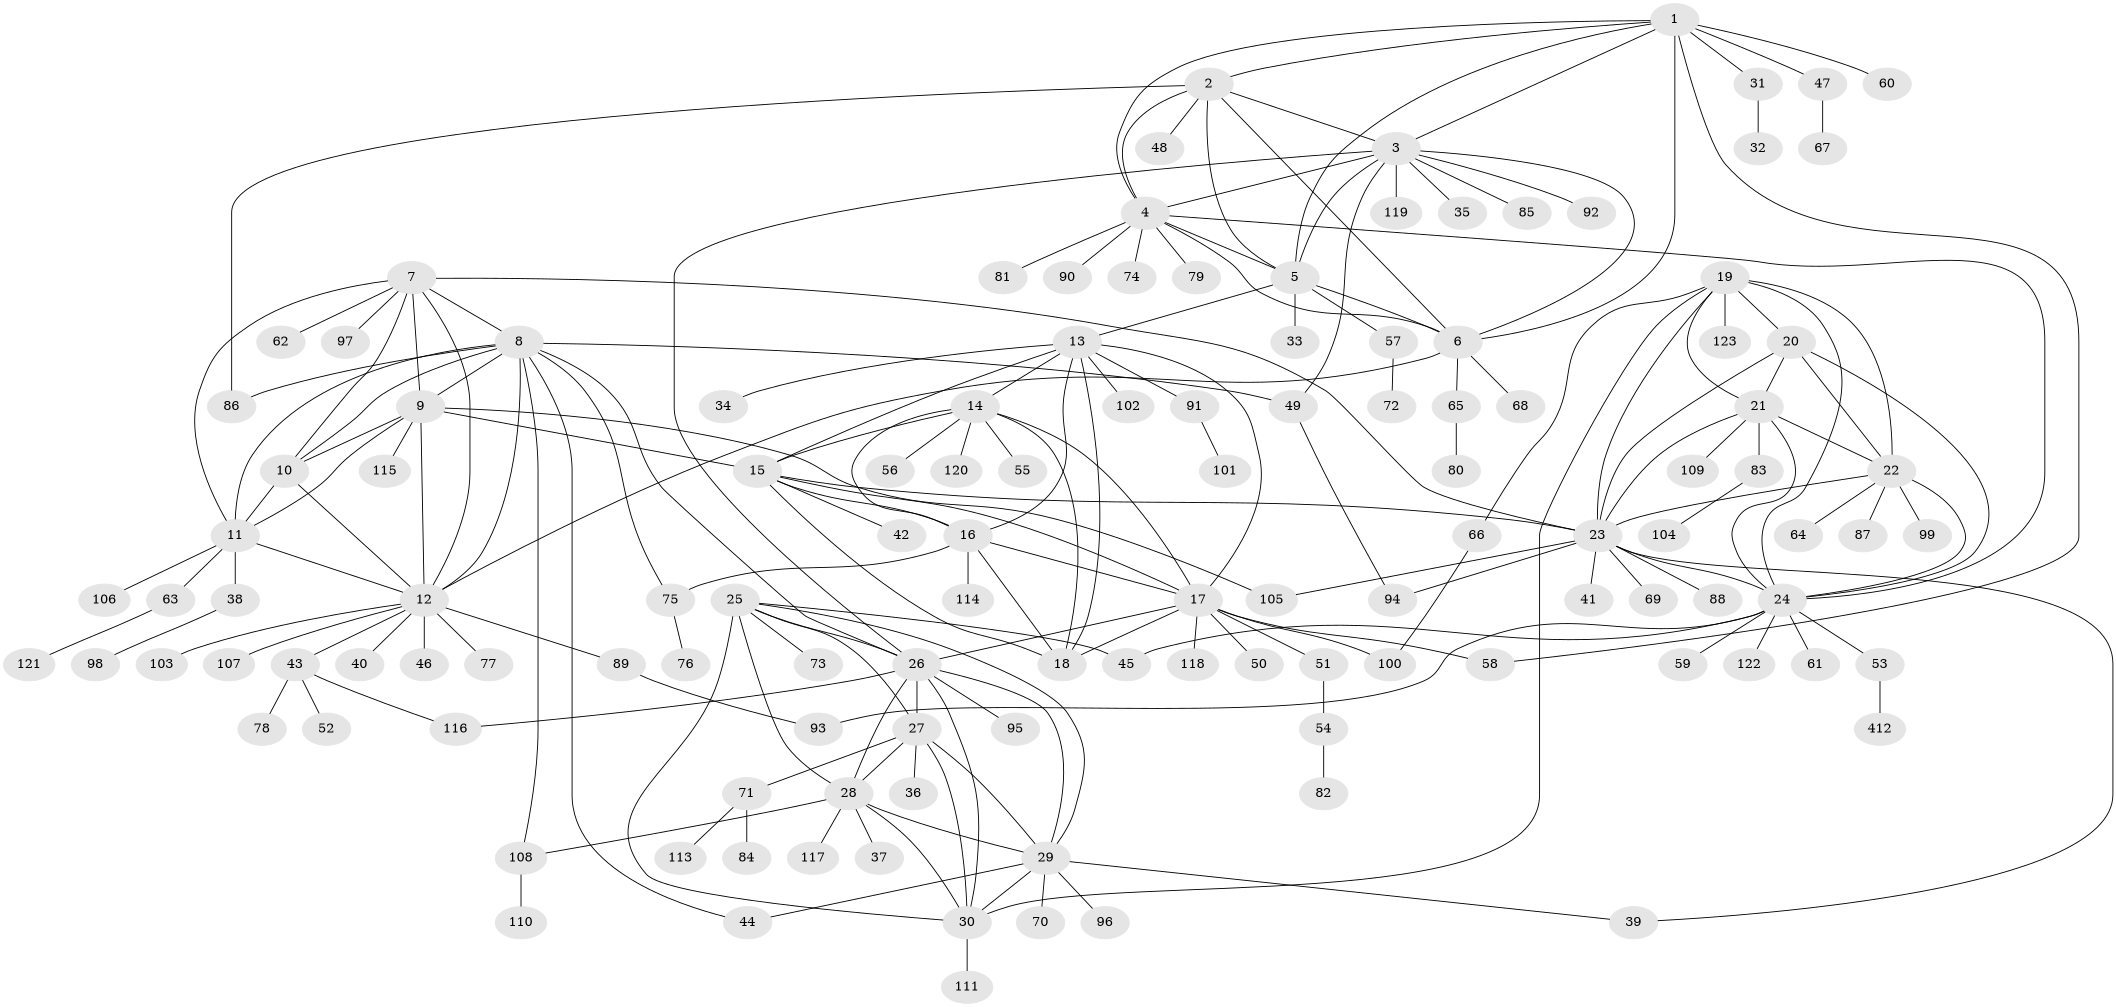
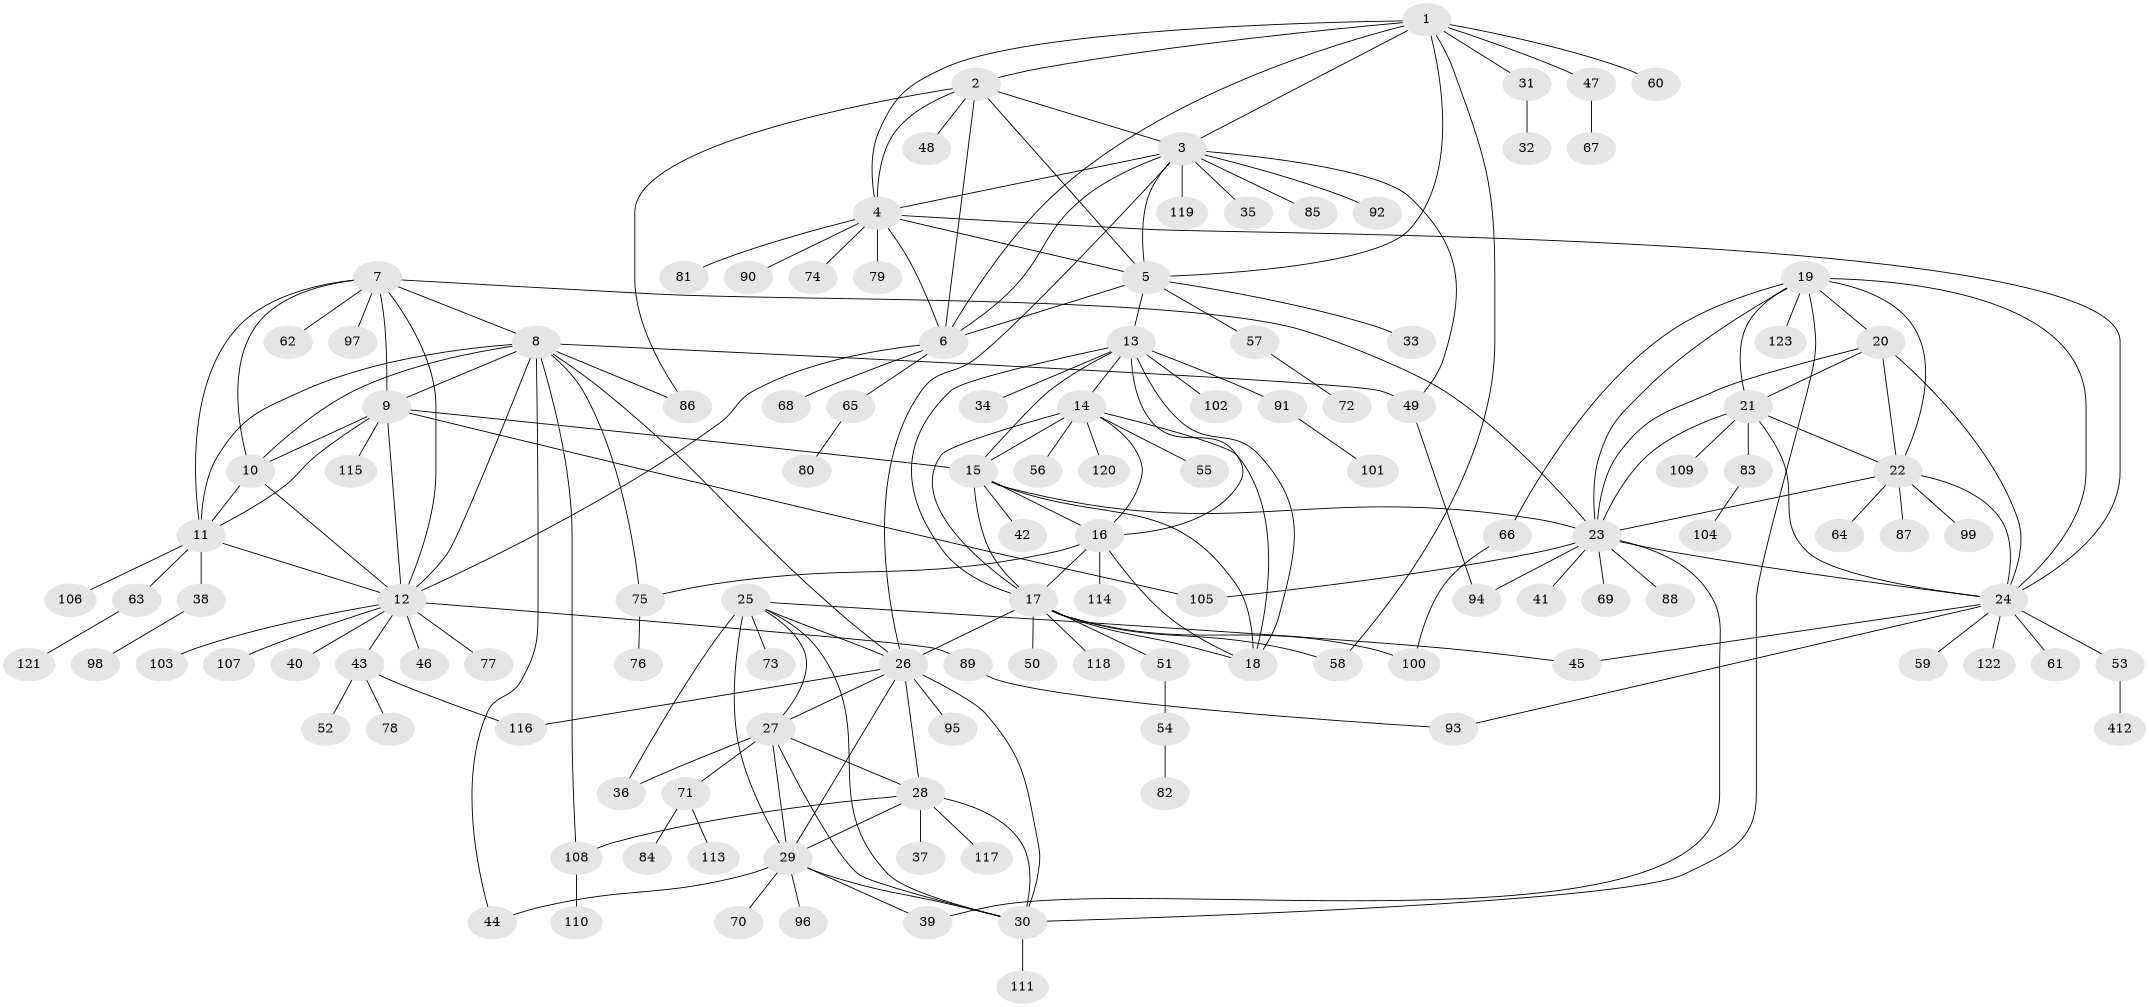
  graph {
    node [color=gray90 style=filled]
    1
    2
    3
    4
    5
    6
    31
    47
    58
    60
    48
    86
    26
    35
    49
    85
    92
    119
    24
    74
    79
    81
    90
    13
    33
    57
    12
    65
    68
    32
    67
    30
    27
    28
    29
    95
    116
    94
    45
    53
    59
    61
    93
    122
    15
    14
    16
    17
    18
    34
    91
    102
    72
    40
    43
    46
    77
    89
    103
    107
    80
    7
    8
    9
    10
    11
    23
    62
    97
    44
    75
    108
    105
    115
    38
    63
    106
    39
    41
    69
    88
    76
    110
    42
    98
    121
    52
    78
    55
    56
    120
    114
    50
    51
    100
    118
    101
    54
    19
    20
    21
    22
    66
    123
    83
    109
    64
    87
    99
    111
    104
    n112 [label=412]
    25
    73
    36
    71
    37
    117
    70
    96
    113
    84
    82
    1 -- 2
    1 -- 3
    1 -- 4
    1 -- 5
    1 -- 6
    1 -- 31
    1 -- 47
    1 -- 58
    1 -- 60
    2 -- 3
    2 -- 4
    2 -- 5
    2 -- 6
    2 -- 48
    2 -- 86
    3 -- 4
    3 -- 5
    3 -- 6
    3 -- 26
    3 -- 35
    3 -- 49
    3 -- 85
    3 -- 92
    3 -- 119
    4 -- 5
    4 -- 6
    4 -- 24
    4 -- 74
    4 -- 79
    4 -- 81
    4 -- 90
    5 -- 6
    5 -- 13
    5 -- 33
    5 -- 57
    6 -- 12
    6 -- 65
    6 -- 68
    31 -- 32
    47 -- 67
    26 -- 30
    26 -- 27
    26 -- 28
    26 -- 29
    26 -- 95
    26 -- 116
    49 -- 94
    24 -- 45
    24 -- 53
    24 -- 59
    24 -- 61
    24 -- 93
    24 -- 122
    13 -- 15
    13 -- 14
    13 -- 16
    13 -- 17
    13 -- 18
    13 -- 34
    13 -- 91
    13 -- 102
    57 -- 72
    12 -- 40
    12 -- 43
    12 -- 46
    12 -- 77
    12 -- 89
    12 -- 103
    12 -- 107
    65 -- 80
    30 -- 111
    27 -- 30
    27 -- 28
    27 -- 29
    27 -- 36
    27 -- 71
    28 -- 30
    28 -- 29
    28 -- 108
    28 -- 37
    28 -- 117
    29 -- 30
    29 -- 44
    29 -- 39
    29 -- 70
    29 -- 96
    53 -- n112
    15 -- 16
    15 -- 17
    15 -- 18
    15 -- 23
    15 -- 42
    14 -- 15
    14 -- 16
    14 -- 17
    14 -- 18
    14 -- 55
    14 -- 56
    14 -- 120
    16 -- 17
    16 -- 18
    16 -- 75
    16 -- 114
    17 -- 58
    17 -- 26
    17 -- 18
    17 -- 50
    17 -- 51
    17 -- 100
    17 -- 118
    91 -- 101
    43 -- 116
    43 -- 52
    43 -- 78
    89 -- 93
    7 -- 12
    7 -- 8
    7 -- 9
    7 -- 10
    7 -- 11
    7 -- 23
    7 -- 62
    7 -- 97
    8 -- 86
    8 -- 26
    8 -- 49
    8 -- 12
    8 -- 9
    8 -- 10
    8 -- 11
    8 -- 44
    8 -- 75
    8 -- 108
    9 -- 12
    9 -- 15
    9 -- 10
    9 -- 11
    9 -- 105
    9 -- 115
    10 -- 12
    10 -- 11
    11 -- 12
    11 -- 38
    11 -- 63
    11 -- 106
    23 -- 24
    23 -- 94
    23 -- 105
    23 -- 39
    23 -- 41
    23 -- 69
    23 -- 88
    75 -- 76
    108 -- 110
    38 -- 98
    63 -- 121
    51 -- 54
    54 -- 82
    19 -- 24
    19 -- 30
    19 -- 23
    19 -- 20
    19 -- 21
    19 -- 22
    19 -- 66
    19 -- 123
    20 -- 24
    20 -- 23
    20 -- 21
    20 -- 22
    21 -- 24
    21 -- 23
    21 -- 22
    21 -- 83
    21 -- 109
    22 -- 24
    22 -- 23
    22 -- 64
    22 -- 87
    22 -- 99
    66 -- 100
    83 -- 104
    25 -- 26
    25 -- 30
    25 -- 27
-   25 -- 28
+   25 -- 36
    25 -- 29
    25 -- 45
    25 -- 73
    71 -- 113
    71 -- 84
  }
